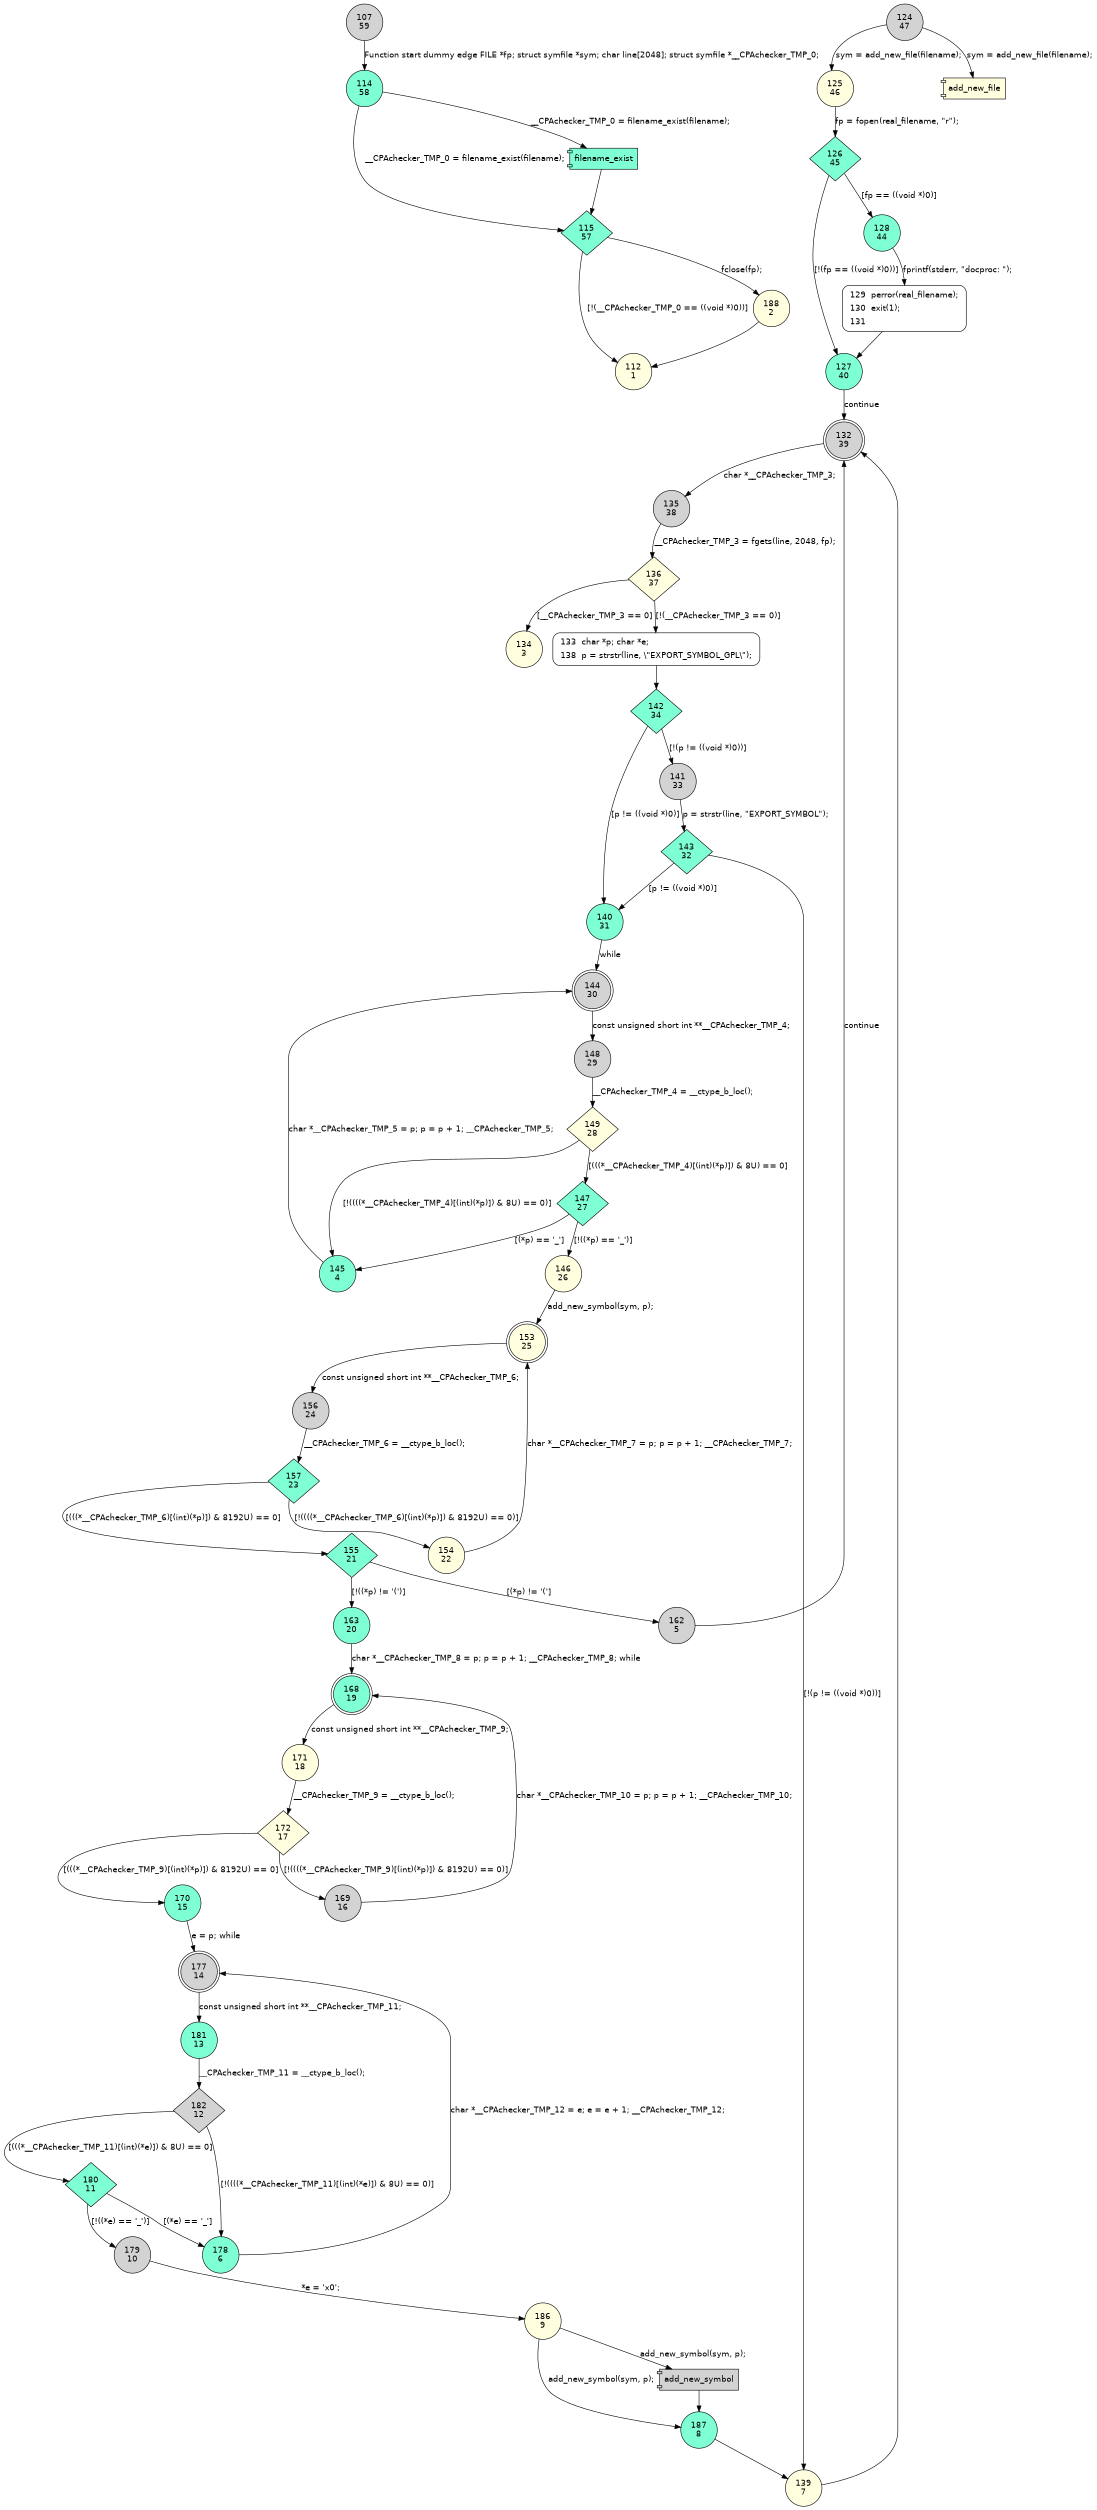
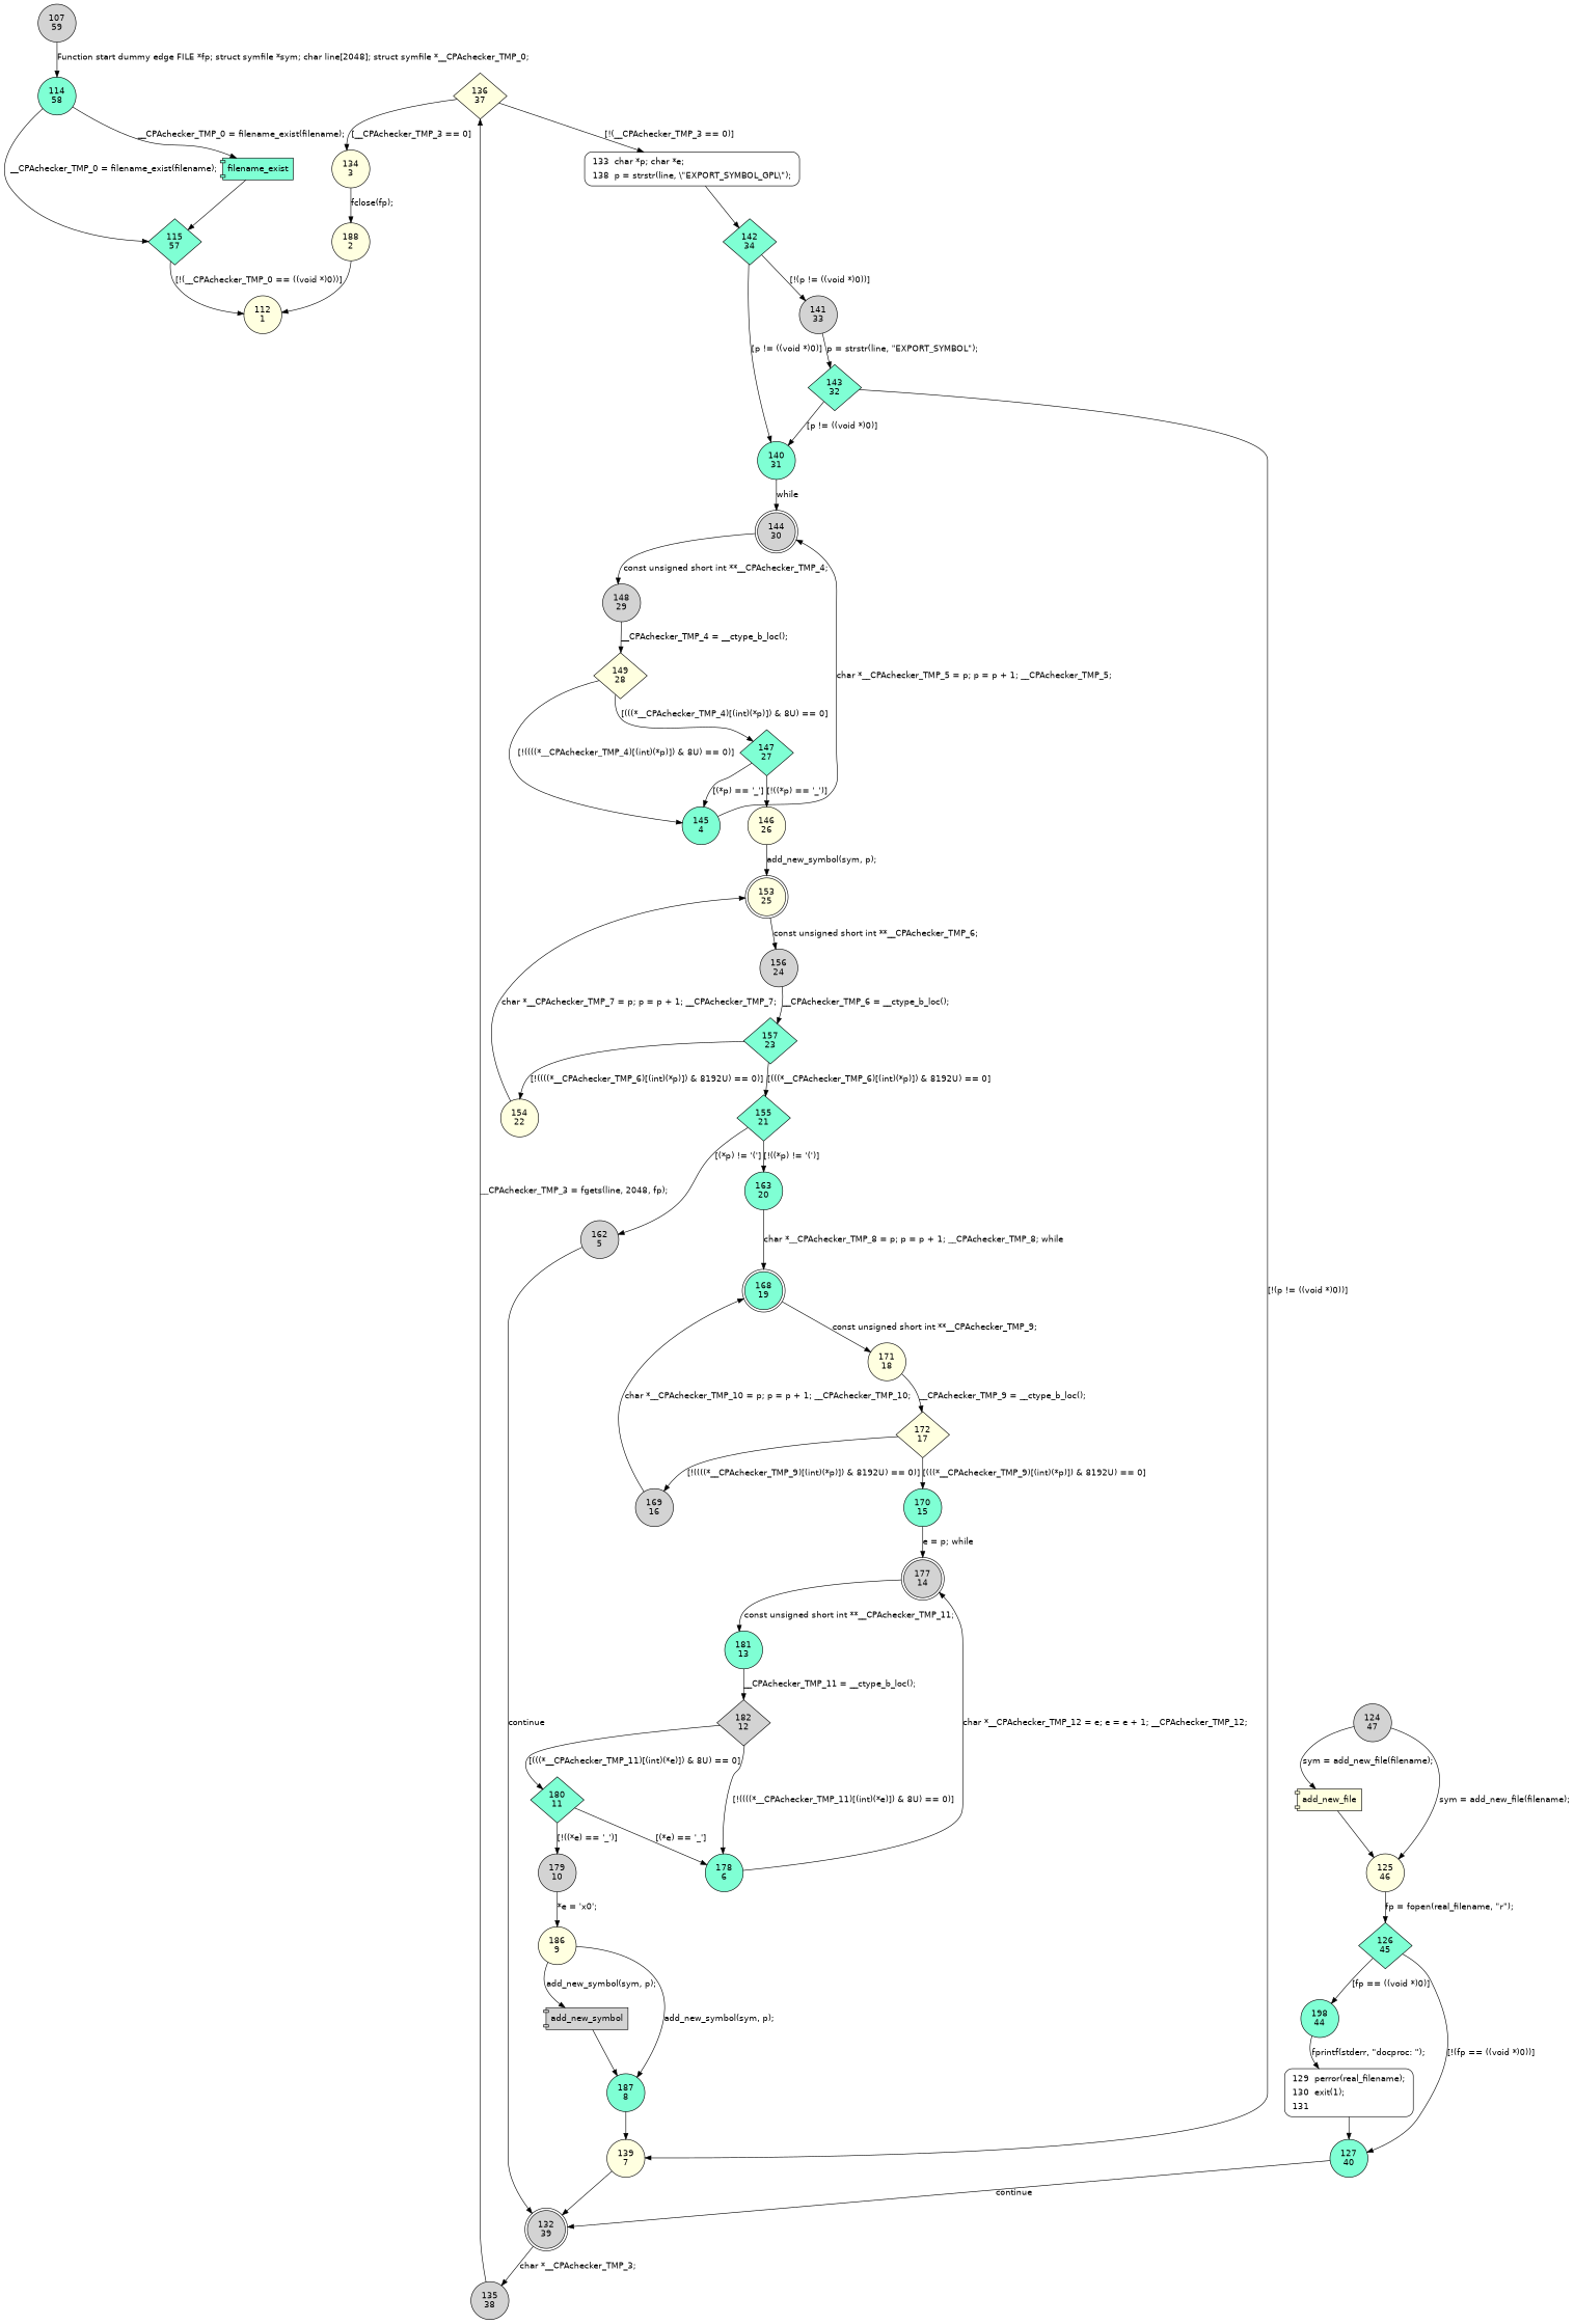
  digraph {
    fontname="DejaVu Sans"
    node [fillcolor=aquamarine fontname="DejaVu Sans" shape=circle style=filled]
    edge [fontname="DejaVu Sans"]
    n1 [fillcolor=lightgrey label="107\n59"]
    n2 [label="114\n58"]
    n3 [label="115\n57" shape=diamond]
    n4 [label=filename_exist shape=component]
    n5 [fillcolor=lightyellow label="112\n1"]
    n6 [fillcolor=lightgrey label="124\n47"]
    n7 [fillcolor=lightyellow label="125\n46"]
    n8 [fillcolor=lightyellow label=add_new_file shape=component]
    n9 [label="126\n45" shape=diamond]
-   n10 [label="128\n44"]
+   n10 [label="198\n44"]
    n11 [label="127\n40"]
    n12 [fillcolor=white label=<<table border="0" cellborder="0" cellpadding="3" bgcolor="white"><tr><td align="right">129</td><td align="left">perror(real_filename);</td></tr><tr><td align="right">130</td><td align="left">exit(1);</td></tr><tr><td align="right">131</td><td align="left"></td></tr></table>> penwidth=1 shape=Mrecord style="filled,bold"]
    n13 [fillcolor=lightgrey label="132\n39" shape=doublecircle]
    n14 [fillcolor=lightgrey label="135\n38"]
    n15 [fillcolor=lightyellow label="136\n37" shape=diamond]
    n16 [fillcolor=lightyellow label="134\n3"]
    n17 [fillcolor=white label=<<table border="0" cellborder="0" cellpadding="3" bgcolor="white"><tr><td align="right">133</td><td align="left">char *p; char *e;</td></tr><tr><td align="right">138</td><td align="left">p = strstr(line, \"EXPORT_SYMBOL_GPL\");</td></tr></table>> penwidth=1 shape=Mrecord style="filled,bold"]
    n18 [fillcolor=lightyellow label="188\n2"]
    n19 [label="142\n34" shape=diamond]
    n20 [label="140\n31"]
    n21 [fillcolor=lightgrey label="141\n33"]
    n22 [fillcolor=lightgrey label="144\n30" shape=doublecircle]
    n23 [label="143\n32" shape=diamond]
    n24 [fillcolor=lightgrey label="148\n29"]
    n25 [fillcolor=lightyellow label="139\n7"]
    n26 [fillcolor=lightyellow label="149\n28" shape=diamond]
    n27 [label="147\n27" shape=diamond]
    n28 [label="145\n4"]
    n29 [fillcolor=lightyellow label="146\n26"]
    n30 [fillcolor=lightyellow label="153\n25" shape=doublecircle]
    n31 [fillcolor=lightgrey label="156\n24"]
    n32 [label="157\n23" shape=diamond]
    n33 [label="155\n21" shape=diamond]
    n34 [fillcolor=lightyellow label="154\n22"]
    n35 [fillcolor=lightgrey label="162\n5"]
    n36 [label="163\n20"]
    n37 [label="168\n19" shape=doublecircle]
    n38 [fillcolor=lightyellow label="171\n18"]
    n39 [fillcolor=lightyellow label="172\n17" shape=diamond]
    n40 [label="170\n15"]
    n41 [fillcolor=lightgrey label="169\n16"]
    n42 [fillcolor=lightgrey label="177\n14" shape=doublecircle]
    n43 [label="181\n13"]
    n44 [fillcolor=lightgrey label="182\n12" shape=diamond]
    n45 [label="180\n11" shape=diamond]
    n46 [label="178\n6"]
    n47 [fillcolor=lightgrey label="179\n10"]
    n48 [fillcolor=lightyellow label="186\n9"]
    n49 [label="187\n8"]
    n50 [fillcolor=lightgrey label=add_new_symbol shape=component]
    n1 -> n2 [label="Function start dummy edge FILE *fp; struct symfile *sym; char line[2048]; struct symfile *__CPAchecker_TMP_0;"]
    n2 -> n3 [label="__CPAchecker_TMP_0 = filename_exist(filename);"]
    n2 -> n4 [label="__CPAchecker_TMP_0 = filename_exist(filename);"]
    n3 -> n5 [label="[!(__CPAchecker_TMP_0 == ((void *)0))]"]
    n4 -> n3
    n6 -> n7 [label="sym = add_new_file(filename);"]
    n6 -> n8 [label="sym = add_new_file(filename);"]
    n7 -> n9 [label="fp = fopen(real_filename, \"r\");"]
+   n8 -> n7
    n9 -> n10 [label="[fp == ((void *)0)]"]
    n9 -> n11 [label="[!(fp == ((void *)0))]"]
    n10 -> n12 [label="fprintf(stderr, \"docproc: \");"]
    n11 -> n13 [label=continue]
    n12 -> n11
    n13 -> n14 [label="char *__CPAchecker_TMP_3;"]
    n14 -> n15 [label="__CPAchecker_TMP_3 = fgets(line, 2048, fp);"]
    n15 -> n16 [label="[__CPAchecker_TMP_3 == 0]"]
    n15 -> n17 [label="[!(__CPAchecker_TMP_3 == 0)]"]
-   n3 -> n18 [label="fclose(fp);"]
+   n16 -> n18 [label="fclose(fp);"]
    n17 -> n19
    n18 -> n5
    n19 -> n20 [label="[p != ((void *)0)]"]
    n19 -> n21 [label="[!(p != ((void *)0))]"]
    n20 -> n22 [label=while]
    n21 -> n23 [label="p = strstr(line, \"EXPORT_SYMBOL\");"]
    n22 -> n24 [label="const unsigned short int **__CPAchecker_TMP_4;"]
    n23 -> n20 [label="[p != ((void *)0)]"]
    n23 -> n25 [label="[!(p != ((void *)0))]"]
    n24 -> n26 [label="__CPAchecker_TMP_4 = __ctype_b_loc();"]
    n25 -> n13
    n26 -> n27 [label="[(((*__CPAchecker_TMP_4)[(int)(*p)]) & 8U) == 0]"]
    n26 -> n28 [label="[!((((*__CPAchecker_TMP_4)[(int)(*p)]) & 8U) == 0)]"]
    n27 -> n28 [label="[(*p) == '_']"]
    n27 -> n29 [label="[!((*p) == '_')]"]
    n28 -> n22 [label="char *__CPAchecker_TMP_5 = p; p = p + 1; __CPAchecker_TMP_5; "]
    n29 -> n30 [label="add_new_symbol(sym, p);"]
    n30 -> n31 [label="const unsigned short int **__CPAchecker_TMP_6;"]
    n31 -> n32 [label="__CPAchecker_TMP_6 = __ctype_b_loc();"]
    n32 -> n33 [label="[(((*__CPAchecker_TMP_6)[(int)(*p)]) & 8192U) == 0]"]
    n32 -> n34 [label="[!((((*__CPAchecker_TMP_6)[(int)(*p)]) & 8192U) == 0)]"]
    n33 -> n35 [label="[(*p) != '(']"]
    n33 -> n36 [label="[!((*p) != '(')]"]
    n34 -> n30 [label="char *__CPAchecker_TMP_7 = p; p = p + 1; __CPAchecker_TMP_7; "]
    n35 -> n13 [label=continue]
    n36 -> n37 [label="char *__CPAchecker_TMP_8 = p; p = p + 1; __CPAchecker_TMP_8; while"]
    n37 -> n38 [label="const unsigned short int **__CPAchecker_TMP_9;"]
    n38 -> n39 [label="__CPAchecker_TMP_9 = __ctype_b_loc();"]
    n39 -> n40 [label="[(((*__CPAchecker_TMP_9)[(int)(*p)]) & 8192U) == 0]"]
    n39 -> n41 [label="[!((((*__CPAchecker_TMP_9)[(int)(*p)]) & 8192U) == 0)]"]
    n40 -> n42 [label="e = p; while"]
    n41 -> n37 [label="char *__CPAchecker_TMP_10 = p; p = p + 1; __CPAchecker_TMP_10; "]
    n42 -> n43 [label="const unsigned short int **__CPAchecker_TMP_11;"]
    n43 -> n44 [label="__CPAchecker_TMP_11 = __ctype_b_loc();"]
    n44 -> n45 [label="[(((*__CPAchecker_TMP_11)[(int)(*e)]) & 8U) == 0]"]
    n44 -> n46 [label="[!((((*__CPAchecker_TMP_11)[(int)(*e)]) & 8U) == 0)]"]
    n45 -> n46 [label="[(*e) == '_']"]
    n45 -> n47 [label="[!((*e) == '_')]"]
    n46 -> n42 [label="char *__CPAchecker_TMP_12 = e; e = e + 1; __CPAchecker_TMP_12; "]
    n47 -> n48 [label="*e = '\x0';"]
    n48 -> n49 [label="add_new_symbol(sym, p);"]
    n48 -> n50 [label="add_new_symbol(sym, p);"]
    n49 -> n25
    n50 -> n49
  }
